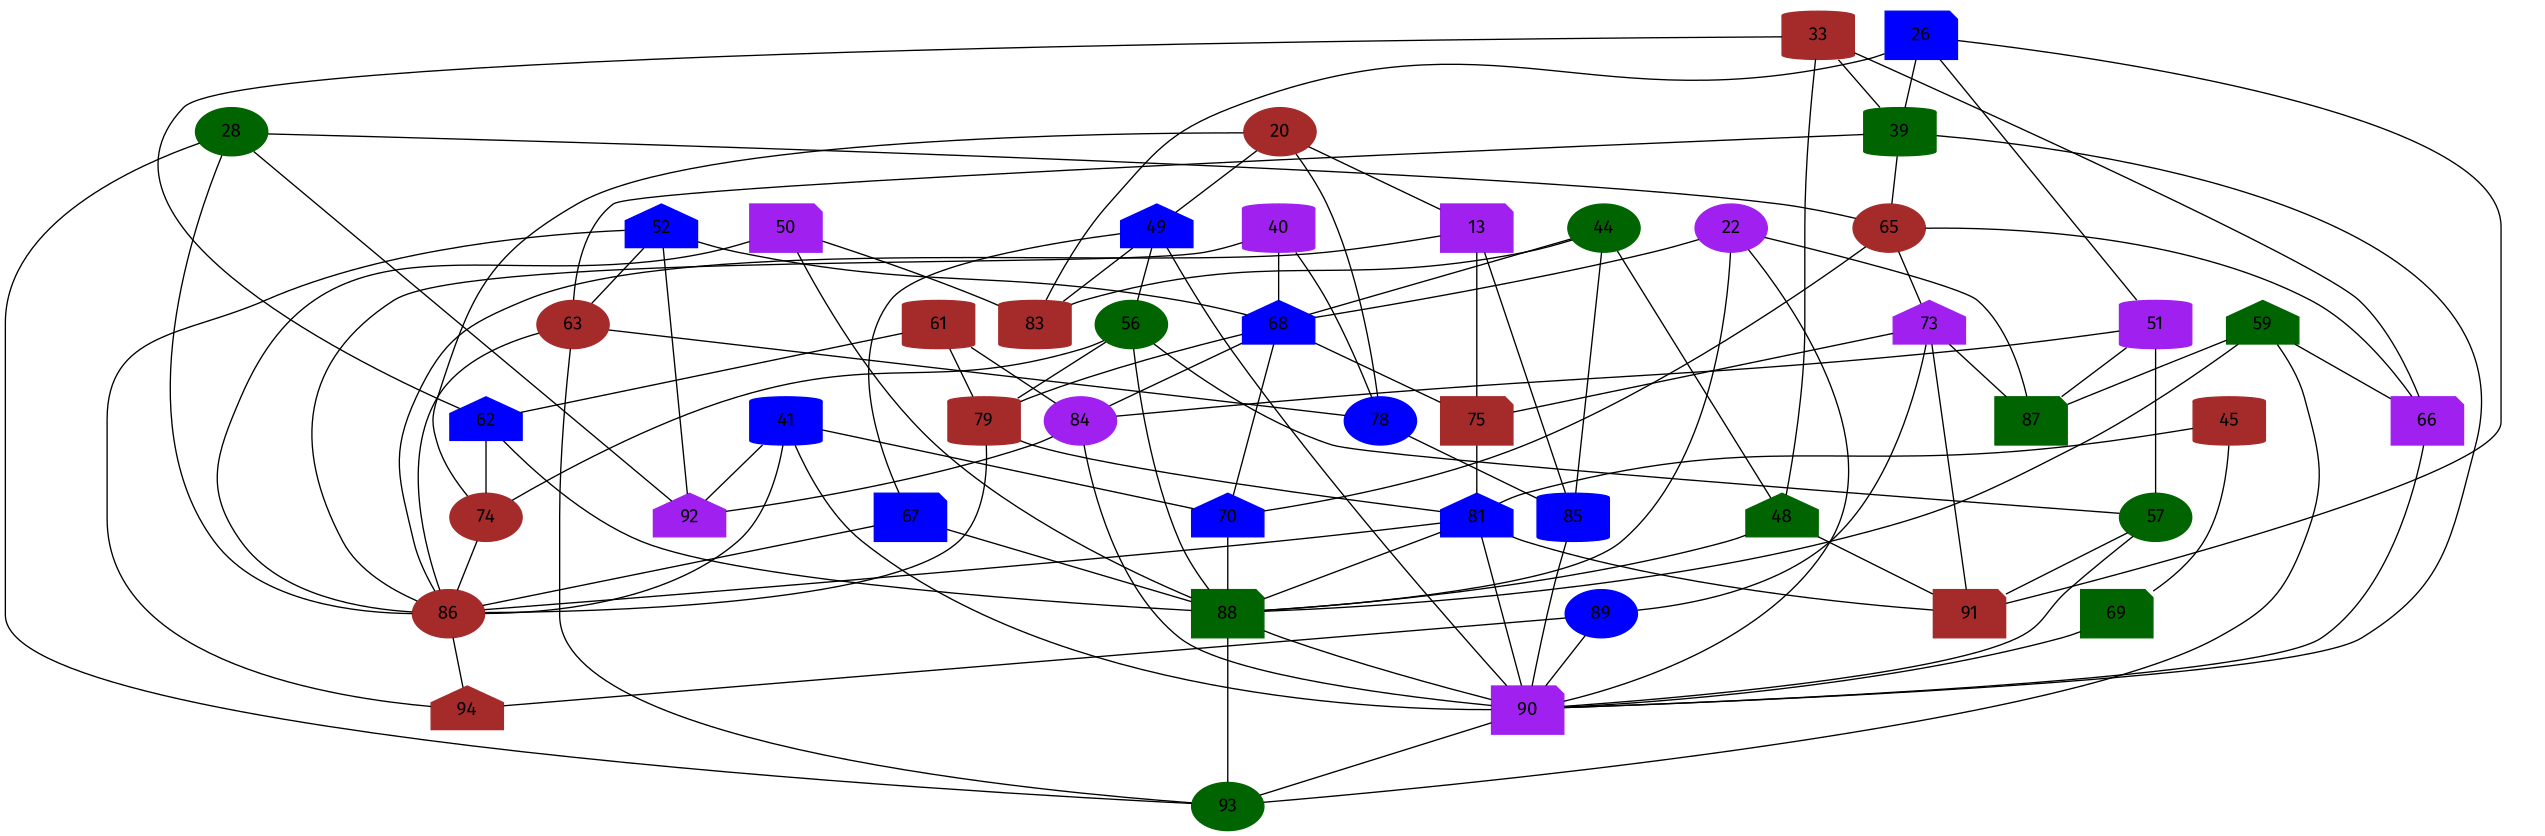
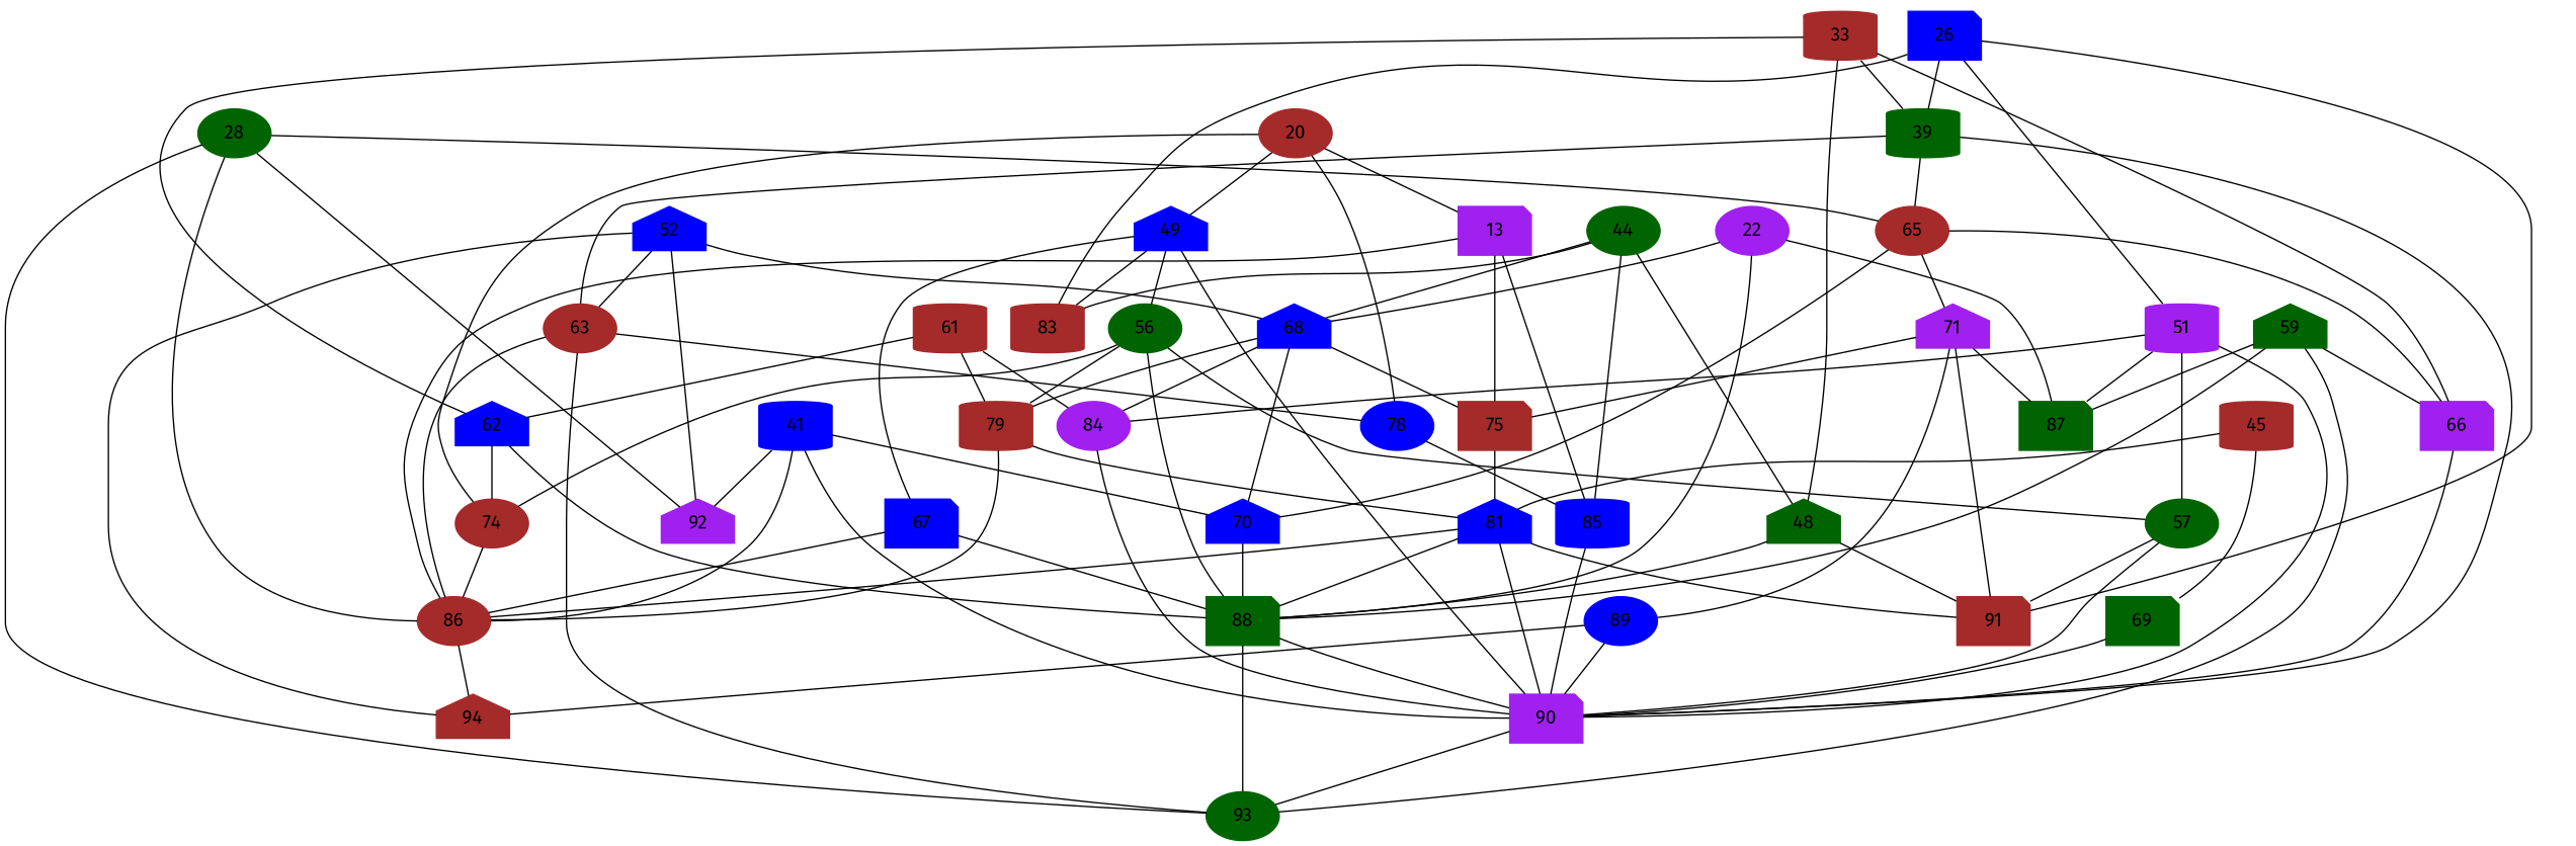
  graph {
    fontname="Fira Sans"
    node [color=brown fontname="Fira Sans" shape=ellipse style=filled]
    edge [fontname="Fira Sans"]
    n1 [color=purple label=13 shape=note]
    20
    49 [color=blue shape=house super="+24"]
    74
    78 [color=blue]
    86 [super="+4+5+8+23"]
    75 [shape=note super="+25"]
    85 [color=blue shape=cylinder]
    90 [color=purple shape=note super="+31+72+76+82"]
    83 [shape=cylinder]
    56 [color=darkgreen super="+19"]
    67 [color=blue shape=note super="+34"]
    68 [color=blue shape=house super="+64"]
    70 [color=blue shape=house super="+42"]
    84 [color=purple]
    79 [shape=cylinder super="+58"]
    22 [color=purple]
    87 [color=darkgreen shape=note]
    88 [color=darkgreen shape=note super="+2+35+77+32"]
    93 [color=darkgreen super="+21"]
    39 [color=darkgreen shape=cylinder super="+38"]
    65 [super="+36"]
    63 [super="+54"]
    26 [color=blue shape=note]
    51 [color=purple shape=cylinder]
    91 [shape=note super="+30"]
    57 [color=darkgreen]
    66 [color=purple shape=note]
-   71 [color=purple shape=house super="+18" label=73]
+   71 [color=purple shape=house super="+18"]
    28 [color=darkgreen]
    92 [color=purple shape=house]
    94 [shape=house]
    33 [shape=cylinder]
    48 [color=darkgreen shape=house]
    62 [color=blue shape=house]
-   40 [color=purple shape=cylinder]
    89 [color=blue super="+80"]
    41 [color=blue shape=cylinder]
    81 [color=blue shape=house super="+16+60+73+53"]
    44 [color=darkgreen]
    69 [color=darkgreen shape=note super="+12"]
    45 [shape=cylinder]
-   50 [color=purple shape=note super="+46"]
    52 [color=blue shape=house super="+29"]
    59 [color=darkgreen shape=house]
    61 [shape=cylinder]
    n1 -- 86
    n1 -- 75
    n1 -- 85
    20 -- n1
    20 -- 49
    20 -- 74
    20 -- 78
    49 -- 90 [weight=2]
    49 -- 83
    49 -- 56
    49 -- 67
    74 -- 86
    78 -- 85
    86 -- 94
    75 -- 81 [weight=2]
    85 -- 90
    90 -- 93
    56 -- 74
    56 -- 79
    56 -- 88 [weight=2]
    56 -- 57
    67 -- 86
    67 -- 88 [weight=2]
    68 -- 75
    68 -- 70
    68 -- 84
    68 -- 79 [weight=2]
    70 -- 88 [weight=2]
    84 -- 90 [weight=2]
-   84 -- 92
    79 -- 86
    79 -- 81 [weight=2]
-   22 -- 90
+   51 -- 90
    22 -- 68
    22 -- 87
    22 -- 88
    88 -- 90
    88 -- 93 [weight=2]
    39 -- 90 [weight=2]
    39 -- 65
    39 -- 63
    65 -- 70 [weight=2]
    65 -- 66
    65 -- 71
    63 -- 78
    63 -- 86 [weight=2]
    63 -- 93
    26 -- 83
    26 -- 39
    26 -- 51
    26 -- 91
    51 -- 84
    51 -- 87
    51 -- 57
    57 -- 90
    57 -- 91
    66 -- 90
    71 -- 75 [weight=2]
    71 -- 87
    71 -- 91
    71 -- 89 [weight=2]
    28 -- 86
    28 -- 93
    28 -- 65
    28 -- 92
    33 -- 39
    33 -- 66
    33 -- 48
    33 -- 62
    48 -- 88
    48 -- 91
    62 -- 74
    62 -- 88
-   40 -- 78
-   40 -- 86
-   40 -- 68
    89 -- 90 [weight=2]
    89 -- 94 [weight=2]
    41 -- 86
    41 -- 90
    41 -- 70
    41 -- 92
    81 -- 86 [weight=2]
    81 -- 90 [weight=4]
    81 -- 88 [weight=2]
    81 -- 91 [weight=2]
    44 -- 85
    44 -- 83
    44 -- 68
    44 -- 48
    69 -- 90 [weight=3]
    45 -- 81 [weight=2]
    45 -- 69 [weight=2]
-   50 -- 86 [weight=2]
-   50 -- 83
-   50 -- 88
    52 -- 68 [weight=2]
    52 -- 63
    52 -- 92
    52 -- 94
    59 -- 87
    59 -- 88
    59 -- 93
    59 -- 66
    61 -- 84
    61 -- 79 [weight=2]
    61 -- 62
  }
